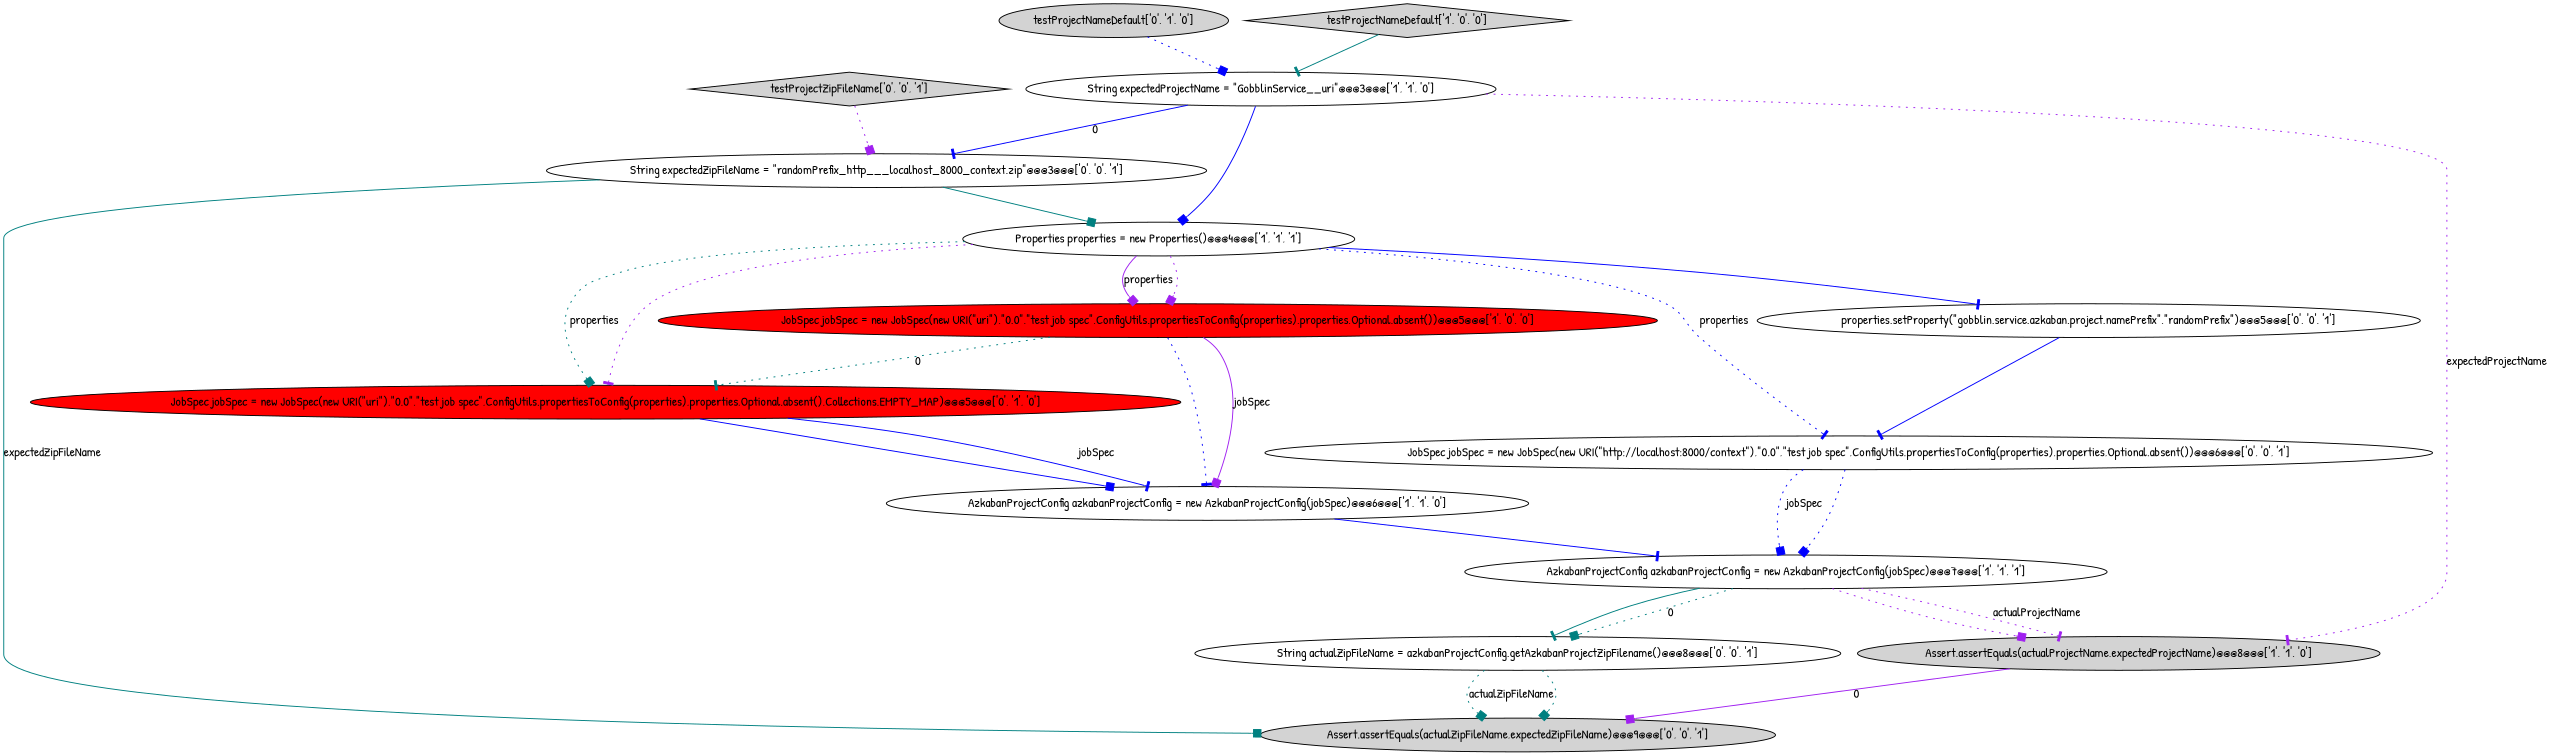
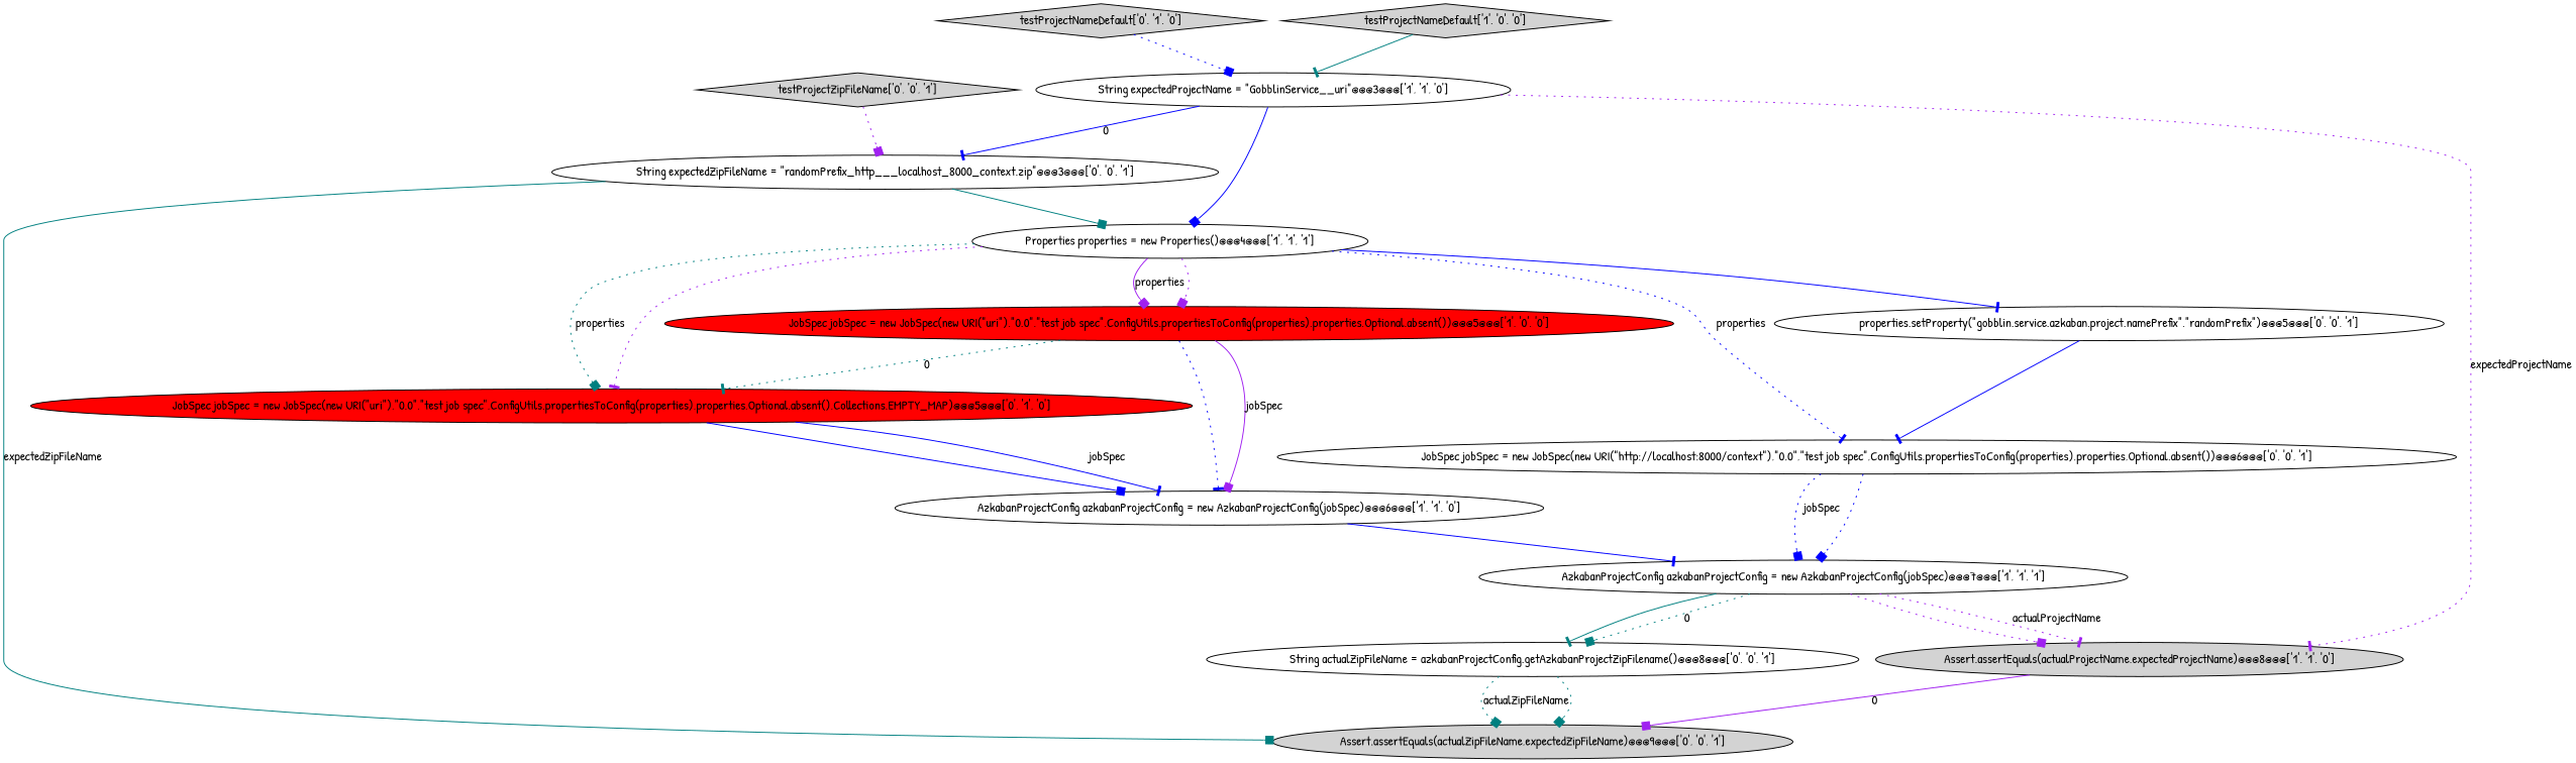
  digraph {
    fontname="Patrick Hand"
    node [fillcolor=white shape=ellipse style=filled fontname="Patrick Hand"]
    edge [style=dotted color=blue arrowhead=box fontname="Patrick Hand"]
    n1 [fillcolor=red label="JobSpec jobSpec = new JobSpec(new URI(\"uri\"),\"0.0\",\"test job spec\",ConfigUtils.propertiesToConfig(properties),properties,Optional.absent())@@@5@@@['1', '0', '0']"]
    n2 [label="AzkabanProjectConfig azkabanProjectConfig = new AzkabanProjectConfig(jobSpec)@@@6@@@['1', '1', '0']"]
    n3 [fillcolor=red label="JobSpec jobSpec = new JobSpec(new URI(\"uri\"),\"0.0\",\"test job spec\",ConfigUtils.propertiesToConfig(properties),properties,Optional.absent(),Collections.EMPTY_MAP)@@@5@@@['0', '1', '0']"]
    n4 [label="AzkabanProjectConfig azkabanProjectConfig = new AzkabanProjectConfig(jobSpec)@@@7@@@['1', '1', '1']"]
    n5 [fillcolor=lightgray label="Assert.assertEquals(actualProjectName,expectedProjectName)@@@8@@@['1', '1', '0']"]
    n6 [label="String actualZipFileName = azkabanProjectConfig.getAzkabanProjectZipFilename()@@@8@@@['0', '0', '1']"]
    n7 [label="String expectedZipFileName = \"randomPrefix_http___localhost_8000_context.zip\"@@@3@@@['0', '0', '1']"]
    n8 [label="Properties properties = new Properties()@@@4@@@['1', '1', '1']"]
    n9 [fillcolor=lightgray label="Assert.assertEquals(actualZipFileName,expectedZipFileName)@@@9@@@['0', '0', '1']"]
    n10 [fillcolor=lightgray label="testProjectZipFileName['0', '0', '1']" shape=diamond]
    n11 [label="properties.setProperty(\"gobblin.service.azkaban.project.namePrefix\",\"randomPrefix\")@@@5@@@['0', '0', '1']"]
    n12 [label="JobSpec jobSpec = new JobSpec(new URI(\"http://localhost:8000/context\"),\"0.0\",\"test job spec\",ConfigUtils.propertiesToConfig(properties),properties,Optional.absent())@@@6@@@['0', '0', '1']"]
-   n13 [fillcolor=lightgray label="testProjectNameDefault['0', '1', '0']"]
+   n13 [fillcolor=lightgray label="testProjectNameDefault['0', '1', '0']" shape=diamond]
    n14 [label="String expectedProjectName = \"GobblinService__uri\"@@@3@@@['1', '1', '0']"]
    n15 [fillcolor=lightgray label="testProjectNameDefault['1', '0', '0']" shape=diamond]
    n1 -> n2 [label=jobSpec style=solid color=purple]
    n1 -> n2 [arrowhead=tee]
    n1 -> n3 [label=0 color=teal arrowhead=tee]
    n2 -> n4 [style=solid arrowhead=tee]
    n3 -> n2 [style=solid]
    n3 -> n2 [label=jobSpec style=solid arrowhead=tee]
    n4 -> n5 [label=actualProjectName color=purple arrowhead=tee]
    n4 -> n5 [color=purple]
    n4 -> n6 [label=0 color=teal]
    n4 -> n6 [style=solid color=teal arrowhead=tee]
    n5 -> n9 [label=0 style=solid color=purple]
    n6 -> n9 [label=actualZipFileName color=teal]
    n6 -> n9 [color=teal]
    n7 -> n8 [style=solid color=teal]
    n7 -> n9 [label=expectedZipFileName style=solid color=teal]
    n8 -> n1 [color=purple]
    n8 -> n1 [label=properties style=solid color=purple]
    n8 -> n3 [label=properties color=teal]
    n8 -> n3 [color=purple arrowhead=tee]
    n8 -> n11 [style=solid arrowhead=tee]
    n8 -> n12 [label=properties arrowhead=tee]
    n10 -> n7 [color=purple]
    n11 -> n12 [style=solid arrowhead=tee]
    n12 -> n4
    n12 -> n4 [label=jobSpec]
    n13 -> n14
    n14 -> n5 [label=expectedProjectName color=purple arrowhead=tee]
    n14 -> n7 [label=0 style=solid arrowhead=tee]
    n14 -> n8 [style=solid]
    n15 -> n14 [style=solid color=teal arrowhead=tee]
  }
